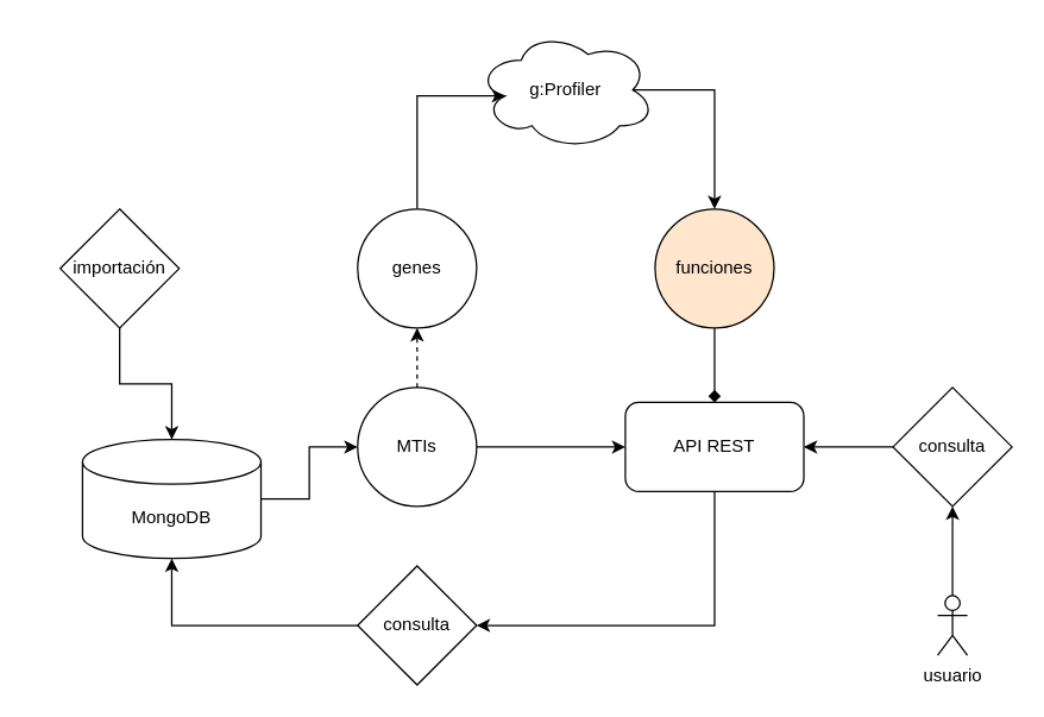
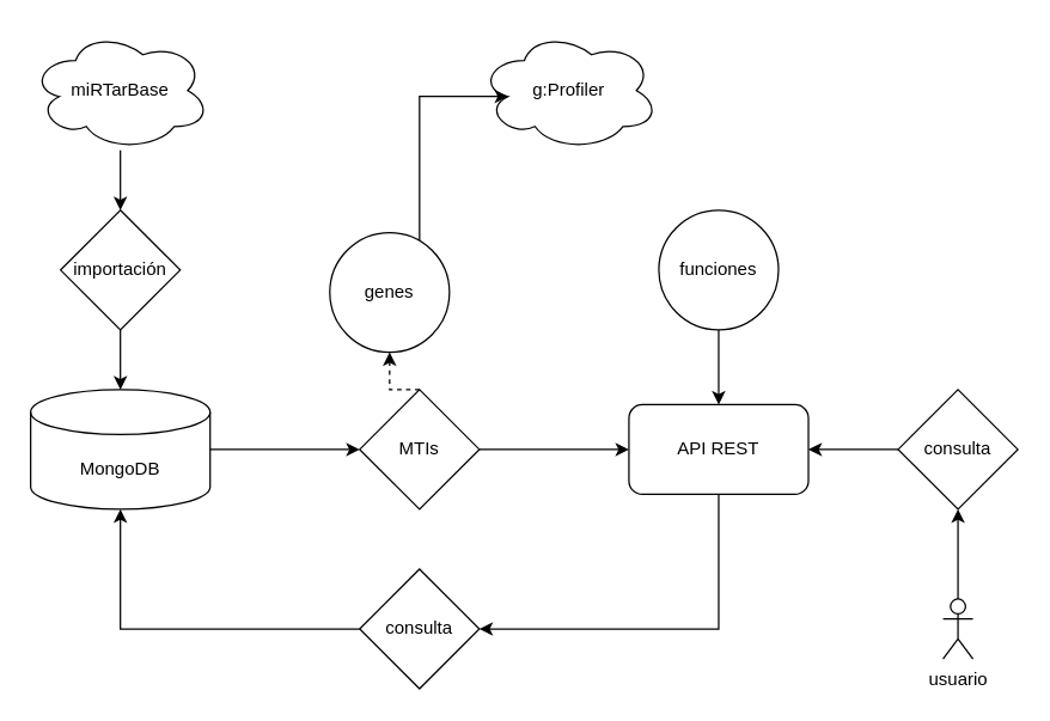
  <mxCell id="0" />
  <mxCell id="1" parent="0" />
+ <mxCell id="2" value="" style="edgeStyle=orthogonalEdgeStyle;rounded=0;orthogonalLoop=1;jettySize=auto;html=1;" edge="1" parent="1" source="3" target="5"><mxGeometry relative="1" as="geometry" /></mxCell>
+ <mxCell id="3" value="&lt;div&gt;miRTarBase&lt;/div&gt;" style="ellipse;shape=cloud;whiteSpace=wrap;html=1;" vertex="1" parent="1"><mxGeometry x="20" y="20" width="120" height="80" as="geometry" /></mxCell>
  <mxCell id="4" value="" style="edgeStyle=orthogonalEdgeStyle;rounded=0;orthogonalLoop=1;jettySize=auto;html=1;" edge="1" parent="1" source="5" target="7"><mxGeometry relative="1" as="geometry" /></mxCell>
  <mxCell id="5" value="importación" style="rhombus;whiteSpace=wrap;html=1;" vertex="1" parent="1"><mxGeometry x="40" y="140" width="80" height="80" as="geometry" /></mxCell>
  <mxCell id="6" style="edgeStyle=orthogonalEdgeStyle;rounded=0;orthogonalLoop=1;jettySize=auto;html=1;entryX=0;entryY=0.5;entryDx=0;entryDy=0;" edge="1" parent="1" source="7" target="18"><mxGeometry relative="1" as="geometry" /></mxCell>
- <mxCell id="7" value="&lt;div&gt;MongoDB&lt;/div&gt;" style="shape=cylinder3;whiteSpace=wrap;html=1;boundedLbl=1;backgroundOutline=1;size=15;" vertex="1" parent="1"><mxGeometry x="55" y="295" width="120" height="80" as="geometry" /></mxCell>
- <mxCell id="8" style="edgeStyle=orthogonalEdgeStyle;rounded=0;orthogonalLoop=1;jettySize=auto;html=1;exitX=0.875;exitY=0.5;exitDx=0;exitDy=0;exitPerimeter=0;entryX=0.5;entryY=0;entryDx=0;entryDy=0;" edge="1" parent="1" source="9" target="22"><mxGeometry relative="1" as="geometry"><Array as="points"><mxPoint x="480" y="60" /></Array></mxGeometry></mxCell>
+ <mxCell id="7" value="&lt;div&gt;MongoDB&lt;/div&gt;" style="shape=cylinder3;whiteSpace=wrap;html=1;boundedLbl=1;backgroundOutline=1;size=15;" vertex="1" parent="1"><mxGeometry x="20" y="260" width="120" height="80" as="geometry" /></mxCell>
  <mxCell id="9" value="g:Profiler" style="ellipse;shape=cloud;whiteSpace=wrap;html=1;" vertex="1" parent="1"><mxGeometry x="320" y="20" width="120" height="80" as="geometry" /></mxCell>
  <mxCell id="10" style="edgeStyle=orthogonalEdgeStyle;rounded=0;orthogonalLoop=1;jettySize=auto;html=1;exitX=0.5;exitY=1;exitDx=0;exitDy=0;entryX=1;entryY=0.5;entryDx=0;entryDy=0;" edge="1" parent="1" source="11" target="15"><mxGeometry relative="1" as="geometry" /></mxCell>
  <mxCell id="11" value="API REST" style="rounded=1;whiteSpace=wrap;html=1;" vertex="1" parent="1"><mxGeometry x="420" y="270" width="120" height="60" as="geometry" /></mxCell>
  <mxCell id="12" value="" style="edgeStyle=orthogonalEdgeStyle;rounded=0;orthogonalLoop=1;jettySize=auto;html=1;" edge="1" parent="1" source="13" target="24"><mxGeometry relative="1" as="geometry" /></mxCell>
  <mxCell id="13" value="usuario" style="shape=umlActor;verticalLabelPosition=bottom;verticalAlign=top;html=1;outlineConnect=0;" vertex="1" parent="1"><mxGeometry x="630" y="400" width="20" height="40" as="geometry" /></mxCell>
  <mxCell id="14" style="edgeStyle=orthogonalEdgeStyle;rounded=0;orthogonalLoop=1;jettySize=auto;html=1;entryX=0.5;entryY=1;entryDx=0;entryDy=0;entryPerimeter=0;" edge="1" parent="1" source="15" target="7"><mxGeometry relative="1" as="geometry" /></mxCell>
  <mxCell id="15" value="consulta" style="rhombus;whiteSpace=wrap;html=1;" vertex="1" parent="1"><mxGeometry x="240" y="380" width="80" height="80" as="geometry" /></mxCell>
  <mxCell id="16" style="edgeStyle=orthogonalEdgeStyle;rounded=0;orthogonalLoop=1;jettySize=auto;html=1;exitX=1;exitY=0.5;exitDx=0;exitDy=0;entryX=0;entryY=0.5;entryDx=0;entryDy=0;" edge="1" parent="1" source="18" target="11"><mxGeometry relative="1" as="geometry" /></mxCell>
  <mxCell id="17" style="edgeStyle=orthogonalEdgeStyle;rounded=0;orthogonalLoop=1;jettySize=auto;html=1;exitX=0.5;exitY=0;exitDx=0;exitDy=0;entryX=0.5;entryY=1;entryDx=0;entryDy=0;dashed=1;" edge="1" parent="1" source="18" target="20"><mxGeometry relative="1" as="geometry" /></mxCell>
- <mxCell id="18" value="MTIs" style="ellipse;whiteSpace=wrap;html=1;" vertex="1" parent="1"><mxGeometry x="240" y="260" width="80" height="80" as="geometry" /></mxCell>
+ <mxCell id="18" value="MTIs" style="rhombus;whiteSpace=wrap;html=1;" vertex="1" parent="1"><mxGeometry x="240" y="260" width="80" height="80" as="geometry" /></mxCell>
  <mxCell id="19" style="edgeStyle=orthogonalEdgeStyle;rounded=0;orthogonalLoop=1;jettySize=auto;html=1;entryX=0.16;entryY=0.55;entryDx=0;entryDy=0;entryPerimeter=0;" edge="1" parent="1" source="20" target="9"><mxGeometry relative="1" as="geometry"><Array as="points"><mxPoint x="280" y="64" /></Array></mxGeometry></mxCell>
- <mxCell id="20" value="genes" style="ellipse;whiteSpace=wrap;html=1;" vertex="1" parent="1"><mxGeometry x="240" y="140" width="80" height="80" as="geometry" /></mxCell>
- <mxCell id="21" value="" style="edgeStyle=orthogonalEdgeStyle;rounded=0;orthogonalLoop=1;jettySize=auto;html=1;endArrow=diamond;" edge="1" parent="1" source="22" target="11"><mxGeometry relative="1" as="geometry" /></mxCell>
- <mxCell id="22" value="funciones" style="ellipse;whiteSpace=wrap;html=1;fillColor=#ffe6cc;" vertex="1" parent="1"><mxGeometry x="440" y="140" width="80" height="80" as="geometry" /></mxCell>
+ <mxCell id="20" value="genes" style="ellipse;whiteSpace=wrap;html=1;" vertex="1" parent="1"><mxGeometry x="220" y="155" width="80" height="80" as="geometry" /></mxCell>
+ <mxCell id="21" value="" style="edgeStyle=orthogonalEdgeStyle;rounded=0;orthogonalLoop=1;jettySize=auto;html=1;" edge="1" parent="1" source="22" target="11"><mxGeometry relative="1" as="geometry" /></mxCell>
+ <mxCell id="22" value="funciones" style="ellipse;whiteSpace=wrap;html=1;" vertex="1" parent="1"><mxGeometry x="440" y="140" width="80" height="80" as="geometry" /></mxCell>
  <mxCell id="23" value="" style="edgeStyle=orthogonalEdgeStyle;rounded=0;orthogonalLoop=1;jettySize=auto;html=1;" edge="1" parent="1" source="24" target="11"><mxGeometry relative="1" as="geometry" /></mxCell>
  <mxCell id="24" value="consulta" style="rhombus;whiteSpace=wrap;html=1;" vertex="1" parent="1"><mxGeometry x="600" y="260" width="80" height="80" as="geometry" /></mxCell>
